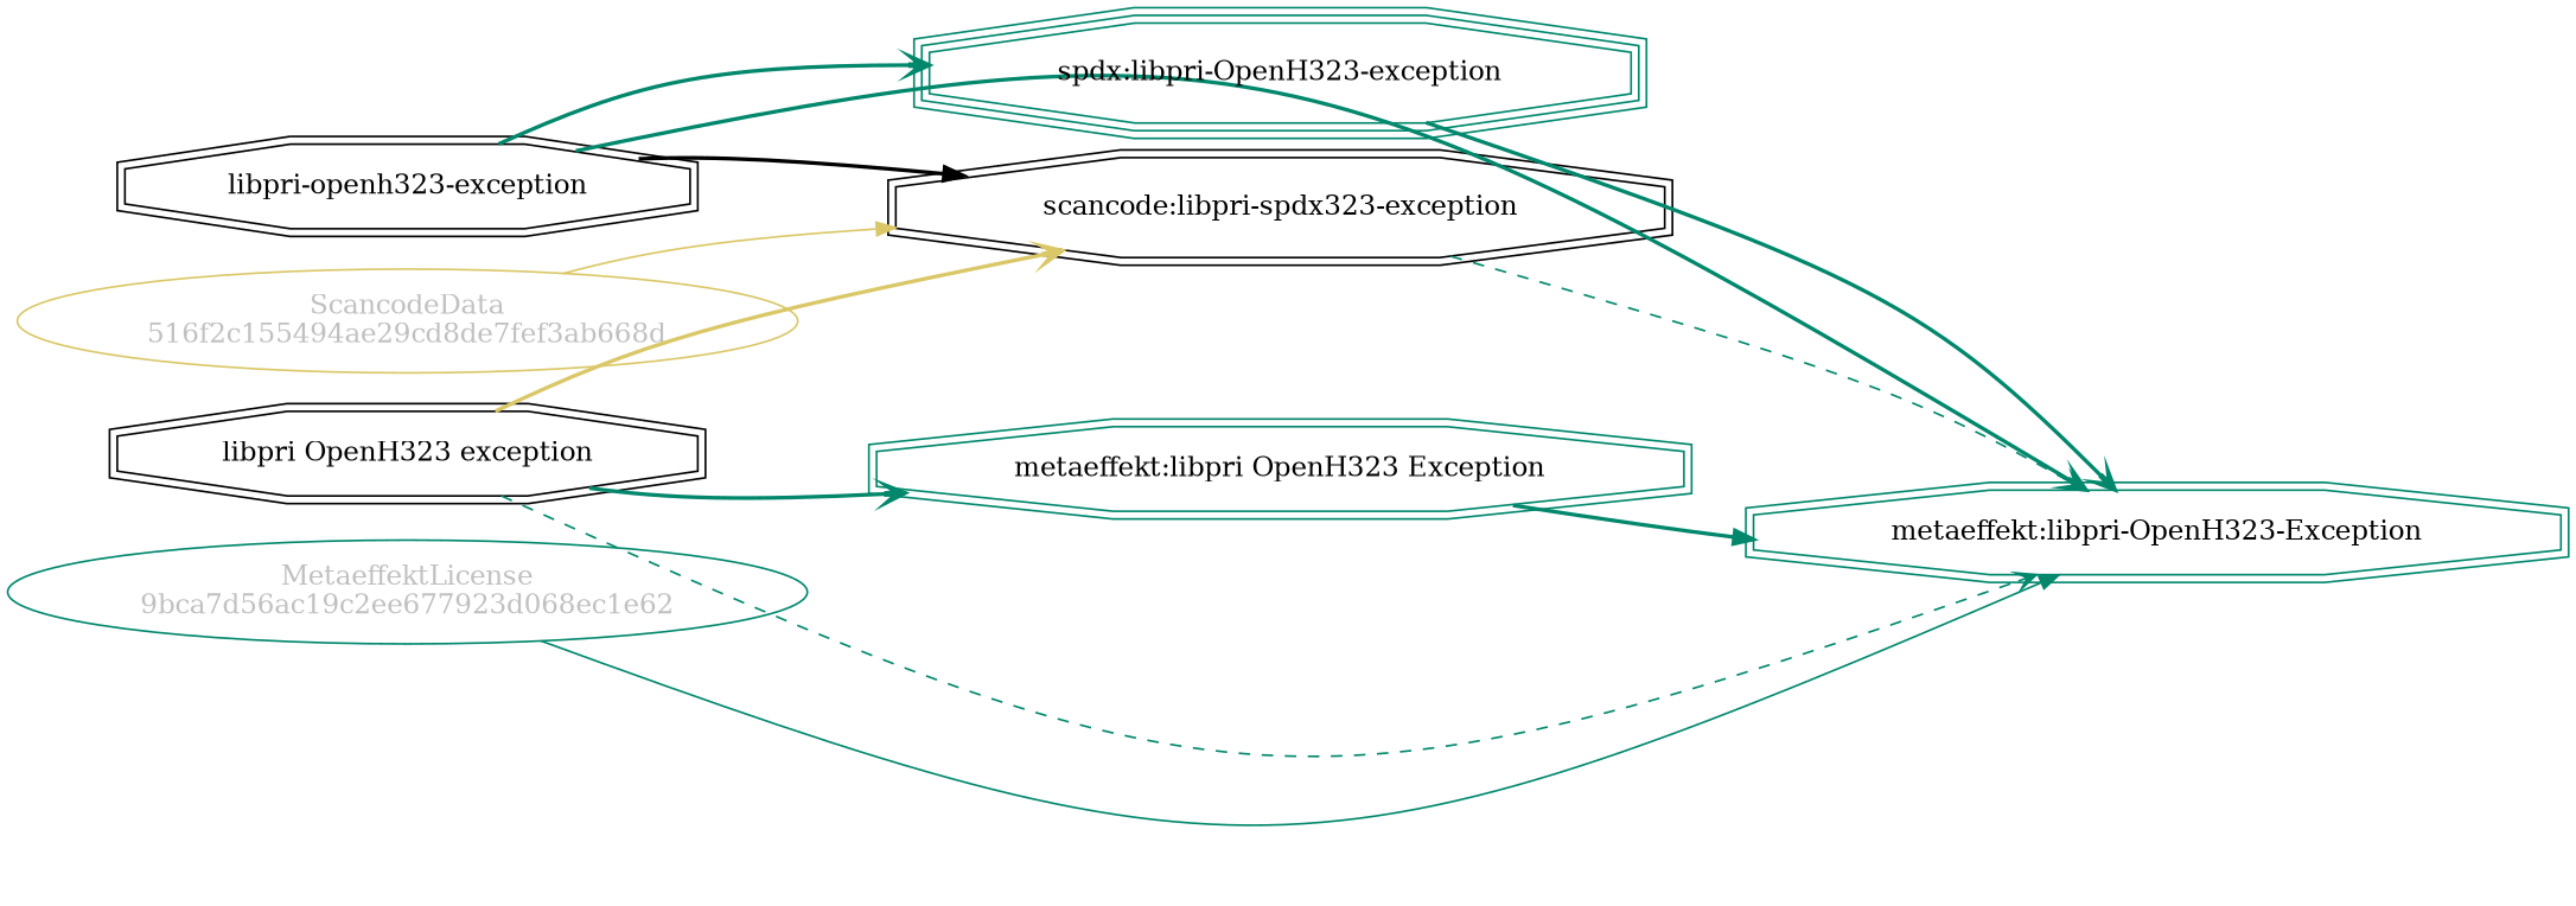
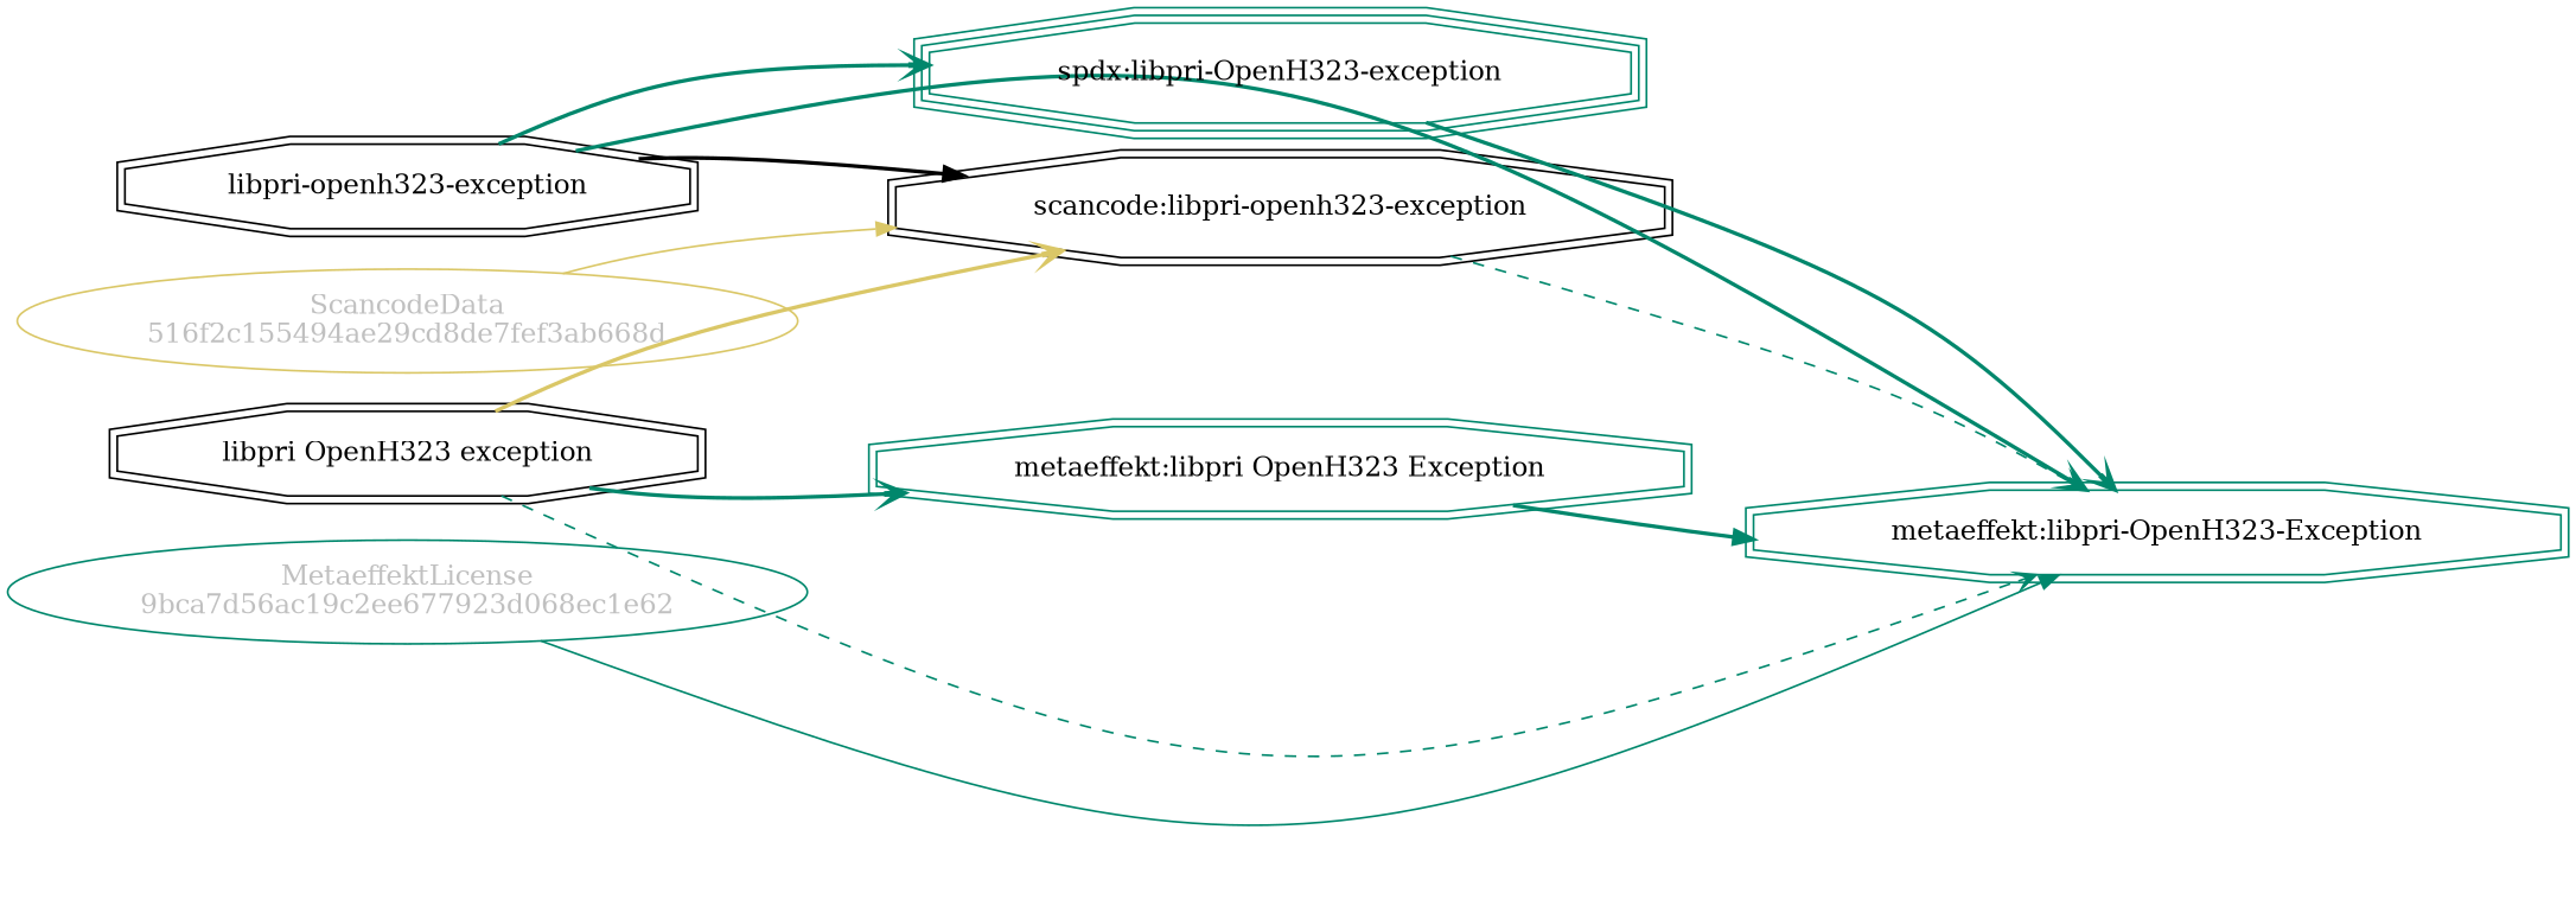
  strict digraph {
    fontname="DejaVu Serif"
    rankdir=LR
    splines=curved
    node [color="#00876c" fontname="DejaVu Serif" shape=doubleoctagon]
    edge [color="#00876c" fontname="DejaVu Serif" weight=0.7 arrowhead=vee style=bold]
    n1 [color="#dac767" fillcolor="beige;1" fontcolor=gray label="ScancodeData\n516f2c155494ae29cd8de7fef3ab668d" shape=ellipse]
-   n2 [label="scancode:libpri-spdx323-exception" color=""]
+   n2 [label="scancode:libpri-openh323-exception" color=""]
    n3 [label="metaeffekt:libpri-OpenH323-Exception"]
    n4 [label="libpri-openh323-exception" color=""]
    n5 [label="spdx:libpri-OpenH323-exception" shape=tripleoctagon]
    n6 [label="libpri OpenH323 exception" color=""]
    n7 [label="metaeffekt:libpri OpenH323 Exception"]
    n8 [fillcolor="beige;1" fontcolor=gray label="MetaeffektLicense\n9bca7d56ac19c2ee677923d068ec1e62" shape=ellipse]
    n1 -> n2 [color="#dac767" weight=0.5 arrowhead="" style=""]
    n2 -> n3 [style=dashed weight=0.5]
    n4 -> n2 [arrowhead=normal color=""]
    n4 -> n3
    n4 -> n5
    n5 -> n3
    n6 -> n2 [color="#dac767"]
    n6 -> n3 [style=dashed weight=0.5]
    n6 -> n7
    n7 -> n3 [arrowhead=normal]
    n8 -> n3 [weight=0.5 arrowhead="" style=""]
  }
